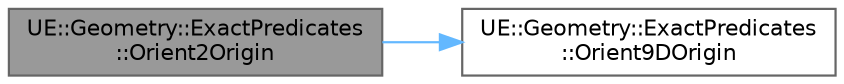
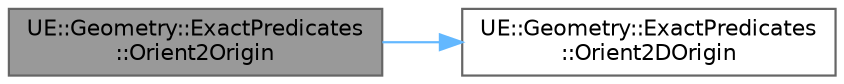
  digraph {
    rankdir=LR
    node [fontname=Helvetica fontsize=10 shape=box style=filled]
    n1 [color=gray40 fillcolor=grey60 fontcolor=black height=0.2 label="UE::Geometry::ExactPredicates\l::Orient2Origin" width=0.4]
-   n2 [color=grey40 fillcolor=white height=0.2 label="UE::Geometry::ExactPredicates\l::Orient9DOrigin" width=0.4]
+   n2 [color=grey40 fillcolor=white height=0.2 label="UE::Geometry::ExactPredicates\l::Orient2DOrigin" width=0.4]
    n1 -> n2 [color=steelblue1 fontname=Helvetica fontsize=10 labelfontname=Helvetica labelfontsize=10 style=solid]
  }
